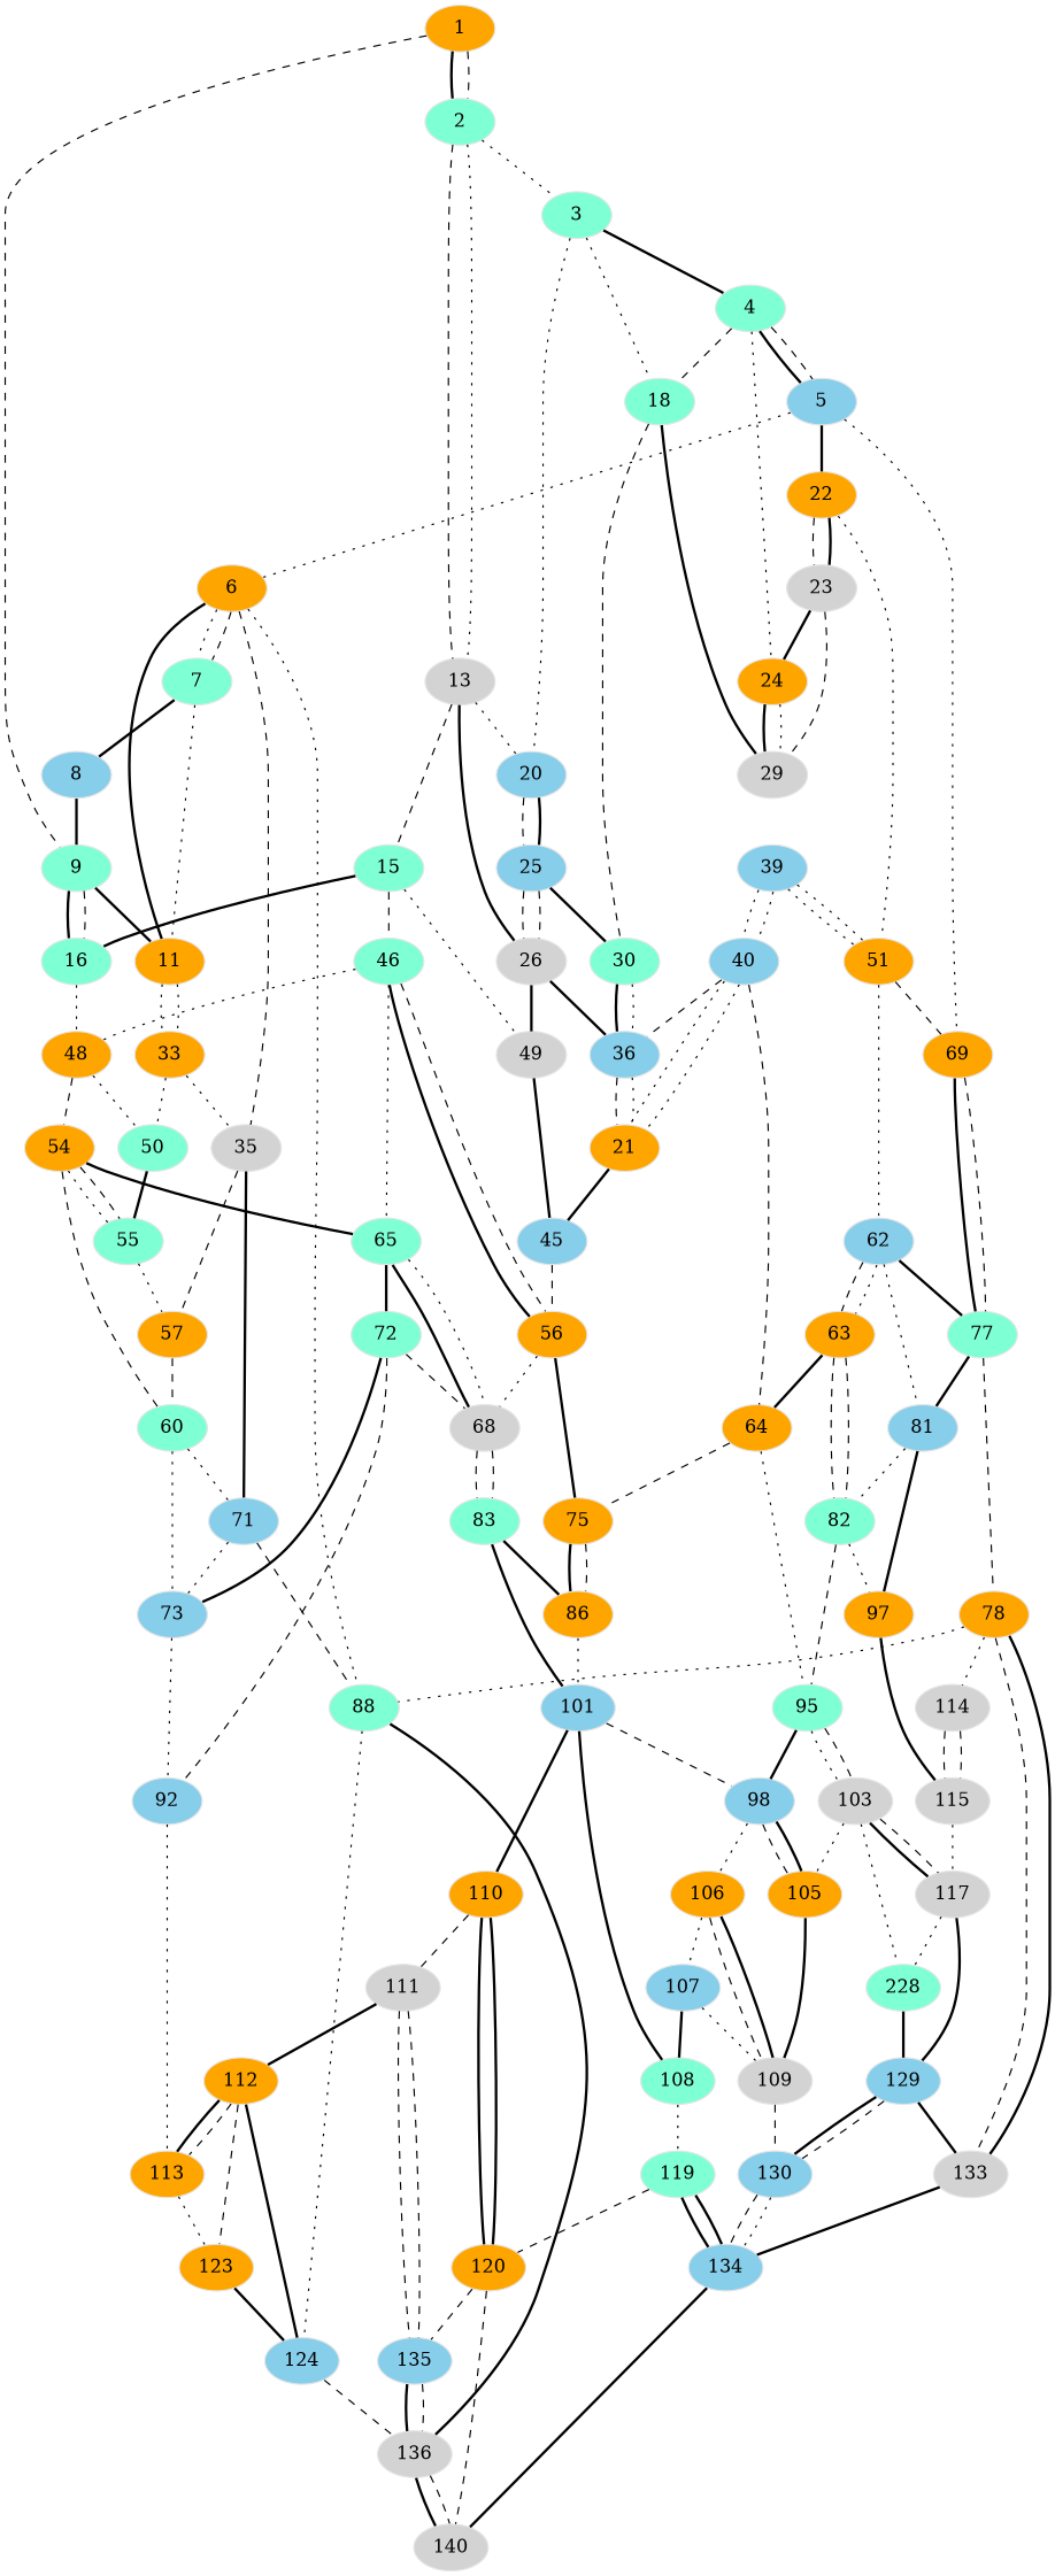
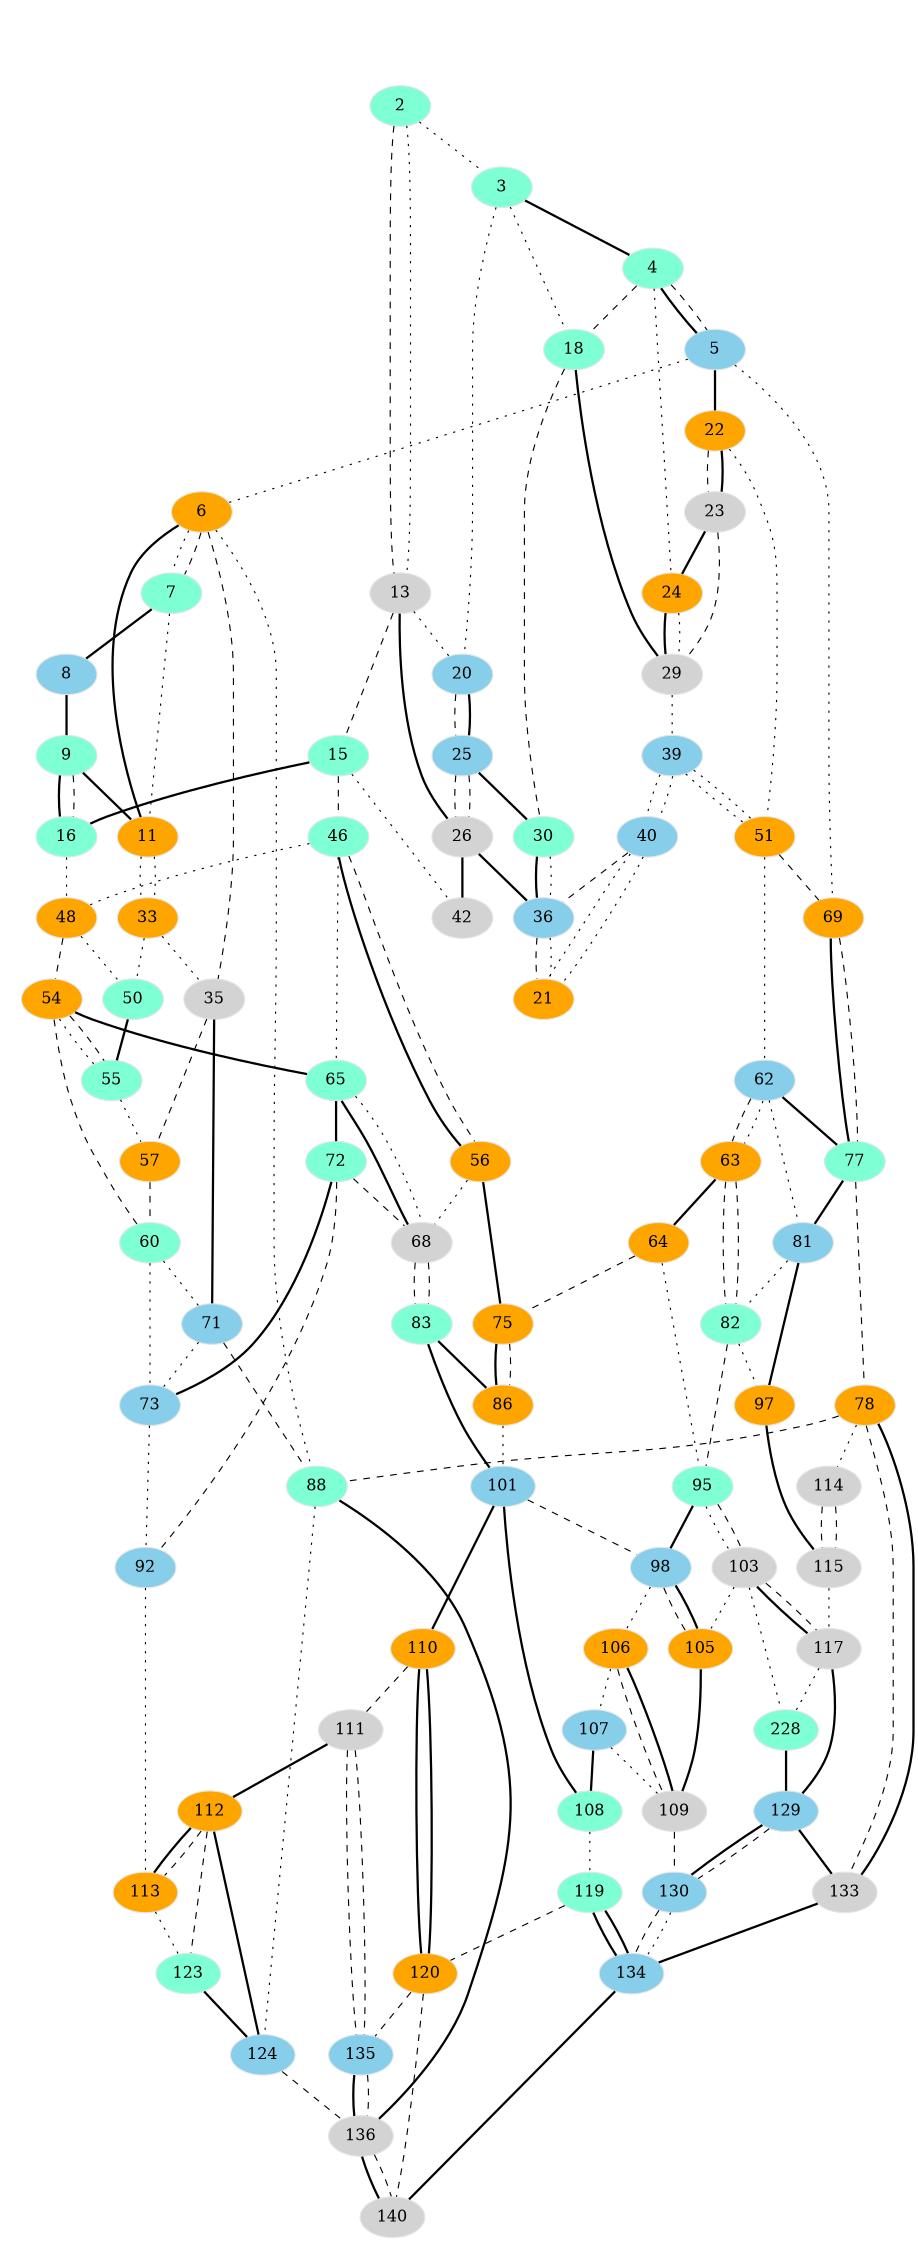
  graph {
    node [color=gray90 fillcolor=orange style=filled]
    edge [style=bold]
    2 [fillcolor=aquamarine]
-   1
    9 [fillcolor=aquamarine super="+10"]
    3 [fillcolor=aquamarine super="+19"]
    13 [fillcolor=lightgrey super="+14"]
    11 [super="+12"]
    16 [fillcolor=aquamarine super="+32"]
    4 [fillcolor=aquamarine super="+17"]
    18 [fillcolor=aquamarine super="+28"]
    20 [fillcolor=skyblue]
    15 [fillcolor=aquamarine super="+43"]
    26 [fillcolor=lightgrey super="+27"]
    5 [fillcolor=skyblue super="+21"]
    24
    29 [fillcolor=lightgrey super="+38"]
    30 [fillcolor=aquamarine]
    25 [fillcolor=skyblue]
    6 [super="+31"]
    22
    69
    7 [fillcolor=aquamarine]
    35 [fillcolor=lightgrey super="+58"]
    88 [fillcolor=aquamarine super="+89"]
    23 [fillcolor=lightgrey]
    51 [super="+61"]
    77 [fillcolor=aquamarine super="+80"]
    78 [super="+79"]
    114 [fillcolor=lightgrey]
    133 [fillcolor=lightgrey]
    8 [fillcolor=skyblue]
    33 [super="+34"]
    57
    71 [fillcolor=skyblue super="+87"]
    124 [fillcolor=skyblue super="+127"]
    136 [fillcolor=lightgrey super="+137"]
    48 [super="+49"]
    50 [fillcolor=aquamarine]
-   42 [fillcolor=lightgrey label=49]
+   42 [fillcolor=lightgrey]
    46 [fillcolor=aquamarine super="+47"]
    36 [fillcolor=skyblue super="+37"]
-   45 [fillcolor=skyblue super="+53"]
    56 [super="+67"]
    65 [fillcolor=aquamarine super="+66"]
    54 [super="+59"]
    39 [fillcolor=skyblue]
    62 [fillcolor=skyblue super="+76"]
    n47 [label=21 super="+44"]
    40 [fillcolor=skyblue super="+52"]
    55 [fillcolor=aquamarine]
    60 [fillcolor=aquamarine super="+70"]
    73 [fillcolor=skyblue super="+90"]
    64 [super="+74"]
    75
    95 [fillcolor=aquamarine super="+96"]
    68 [fillcolor=lightgrey]
    72 [fillcolor=aquamarine super="+85"]
    63
    81 [fillcolor=skyblue super="+91"]
    83 [fillcolor=aquamarine super="+84"]
    86 [super="+100"]
    92 [fillcolor=skyblue super="+93"]
    82 [fillcolor=aquamarine super="+94"]
    97
    98 [fillcolor=skyblue super="+99"]
    103 [fillcolor=lightgrey super="+104"]
    101 [fillcolor=skyblue super="+102"]
    113 [super="+121"]
    115 [fillcolor=lightgrey super="+116"]
    134 [fillcolor=skyblue super="+139"]
    108 [fillcolor=aquamarine super="+118"]
    110
    105
    106
    140 [fillcolor=lightgrey]
-   123
+   123 [fillcolor=aquamarine]
    117 [fillcolor=lightgrey super="+131"]
    n77 [fillcolor=aquamarine label=228]
    109 [fillcolor=lightgrey super="+125"]
    107 [fillcolor=skyblue super="+122"]
    119 [fillcolor=aquamarine]
    111 [fillcolor=lightgrey]
    120 [super="+138"]
    129 [fillcolor=skyblue super="+132"]
    130 [fillcolor=skyblue]
    112 [super="+126"]
    135 [fillcolor=skyblue]
    2 -- 3 [style=dotted]
    2 -- 13 [style=dashed]
    2 -- 13 [style=dotted]
-   1 -- 2
-   1 -- 2 [style=dashed]
-   1 -- 9 [style=dashed]
    9 -- 11
    9 -- 16
    9 -- 16 [style=dashed]
    3 -- 4
    3 -- 18 [style=dotted]
    3 -- 20 [style=dotted]
    13 -- 20 [style=dotted]
    13 -- 15 [style=dashed]
    13 -- 26
    11 -- 33 [style=dotted]
    11 -- 33 [style=dotted]
    16 -- 48 [style=dotted]
    4 -- 18 [style=dashed]
    4 -- 5
    4 -- 5 [style=dashed]
    4 -- 24 [style=dotted]
    18 -- 29
    18 -- 30 [style=dashed]
    20 -- 25 [style=dashed]
    20 -- 25
    15 -- 16
    15 -- 42 [style=dotted]
    15 -- 46 [style=dashed]
    26 -- 42
    26 -- 36
    5 -- 6 [style=dotted]
    5 -- 22
    5 -- 69 [style=dotted]
    24 -- 29
    24 -- 29 [style=dotted]
+   29 -- 39 [style=dotted]
    30 -- 36
    30 -- 36 [style=dotted]
    25 -- 26 [style=dashed]
    25 -- 26 [style=dashed]
    25 -- 30
    6 -- 11
    6 -- 7 [style=dotted]
    6 -- 7 [style=dashed]
    6 -- 35 [style=dashed]
    6 -- 88 [style=dotted]
    22 -- 23 [style=dashed]
    22 -- 23
    22 -- 51 [style=dotted]
    69 -- 77
    69 -- 77 [style=dashed]
    7 -- 11 [style=dotted]
    7 -- 8
    35 -- 57 [style=dashed]
    35 -- 71
    88 -- 124 [style=dotted]
    88 -- 136
    23 -- 24
    23 -- 29 [style=dashed]
    51 -- 69 [style=dashed]
    51 -- 62 [style=dotted]
    77 -- 78 [style=dashed]
    77 -- 81
-   78 -- 88 [style=dotted]
+   78 -- 88 [style=dashed]
    78 -- 114 [style=dotted]
    78 -- 133 [style=dashed]
    78 -- 133
    114 -- 115 [style=dashed weight=2]
    114 -- 115 [style=dashed]
    133 -- 134
    8 -- 9
    33 -- 35 [style=dotted]
    33 -- 50 [style=dotted]
    57 -- 60 [style=dashed]
    71 -- 88 [style=dashed]
    71 -- 73 [style=dotted]
    124 -- 136 [style=dashed]
    136 -- 140
    136 -- 140 [style=dashed]
    48 -- 50 [style=dotted]
    48 -- 54 [style=dashed]
    50 -- 55
-   42 -- 45
    46 -- 48 [style=dotted]
    46 -- 56
    46 -- 56 [style=dashed]
    46 -- 65 [style=dotted]
    36 -- n47 [style=dashed weight=2]
    36 -- n47 [style=dotted]
-   45 -- 56 [style=dashed]
    56 -- 75
    56 -- 68 [style=dotted]
    65 -- 68
    65 -- 68 [style=dotted]
    65 -- 72
    54 -- 65
    54 -- 55 [style=dotted]
    54 -- 55 [style=dashed]
    54 -- 60 [style=dashed]
    39 -- 51 [style=dotted]
    39 -- 51 [style=dotted]
    39 -- 40 [style=dotted]
    39 -- 40 [style=dotted]
    62 -- 77
    62 -- 63 [style=dashed]
    62 -- 63 [style=dotted]
    62 -- 81 [style=dotted]
-   n47 -- 45
    40 -- 36 [style=dashed]
    40 -- n47 [style=dotted]
    40 -- n47 [style=dotted]
-   40 -- 64 [style=dashed]
    55 -- 57 [style=dotted]
    60 -- 71 [style=dotted]
    60 -- 73 [style=dotted]
    73 -- 92 [style=dotted]
    64 -- 75 [style=dashed]
    64 -- 95 [style=dotted]
    75 -- 86
    75 -- 86 [style=dashed]
    95 -- 98
    95 -- 103 [style=dotted]
    95 -- 103 [style=dashed]
    68 -- 83 [style=dashed]
    68 -- 83 [style=dashed]
    72 -- 73
    72 -- 68 [style=dashed]
    72 -- 92 [style=dashed]
    63 -- 64
    63 -- 82 [style=dashed]
    63 -- 82 [style=dashed]
    81 -- 82 [style=dotted]
    81 -- 97
    83 -- 86
    83 -- 101
    86 -- 101 [style=dotted]
    92 -- 113 [style=dotted weight=2]
    82 -- 95 [style=dashed]
    82 -- 97 [style=dotted]
    97 -- 115
    98 -- 105 [style=dashed]
    98 -- 105
    98 -- 106 [style=dotted]
    103 -- 105 [style=dotted]
    103 -- 117
    103 -- 117 [style=dashed]
    103 -- n77 [style=dotted]
    101 -- 98 [style=dashed]
    101 -- 108
    101 -- 110
    113 -- 123 [style=dotted]
    115 -- 117 [style=dotted]
    134 -- 140
    108 -- 119 [style=dotted]
    110 -- 111 [style=dashed]
    110 -- 120
    110 -- 120
    105 -- 109
    106 -- 109 [style=dashed]
    106 -- 109
    106 -- 107 [style=dotted]
    123 -- 124
    117 -- n77 [style=dotted]
    117 -- 129
    n77 -- 129
    109 -- 130 [style=dashed]
    107 -- 108 [weight=2]
    107 -- 109 [style=dotted]
    119 -- 134
    119 -- 134
    119 -- 120 [style=dashed]
    111 -- 112
    111 -- 135 [style=dashed]
    111 -- 135 [style=dashed]
    120 -- 140 [style=dashed]
    120 -- 135 [style=dashed]
    129 -- 133
    129 -- 130
    129 -- 130 [style=dashed]
    130 -- 134 [style=dashed]
    130 -- 134 [style=dotted]
    112 -- 124
    112 -- 113
    112 -- 113 [style=dashed]
    112 -- 123 [style=dashed]
    135 -- 136
    135 -- 136 [style=dashed]
  }
